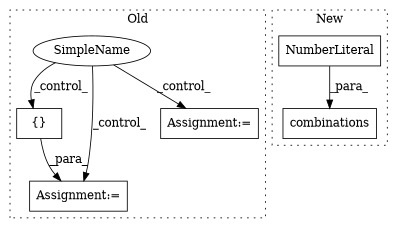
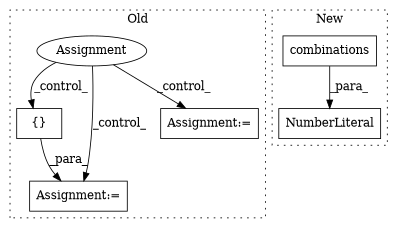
  digraph {
    node [a=7 l=1 shape=box]
    n1 [a=4 l="10,2" label="{}" s="12769,12842"]
    n2 [label="Assignment:=" s=12748]
-   n3 [a=42 label=SimpleName shape=ellipse l=""]
+   n3 [a=42 label=Assignment shape=ellipse l=""]
    n4 [label="Assignment:=" s=12583]
    n5 [a=32 l="13,1" label=combinations s="12676,12708"]
    n6 [a=34 label=NumberLiteral s=12707]
    subgraph cluster_1 {
      label=Old
      style=dotted
      n1
      n2
      n3
      n4
    }
    subgraph cluster_2 {
      label=New
      style=dotted
      n5
      n6
    }
    n1 -> n2 [label=_para_]
    n3 -> n1 [label=_control_]
    n3 -> n2 [label=_control_]
    n3 -> n4 [label=_control_]
-   n6 -> n5 [label=_para_]
+   n5 -> n6 [label=_para_]
  }
